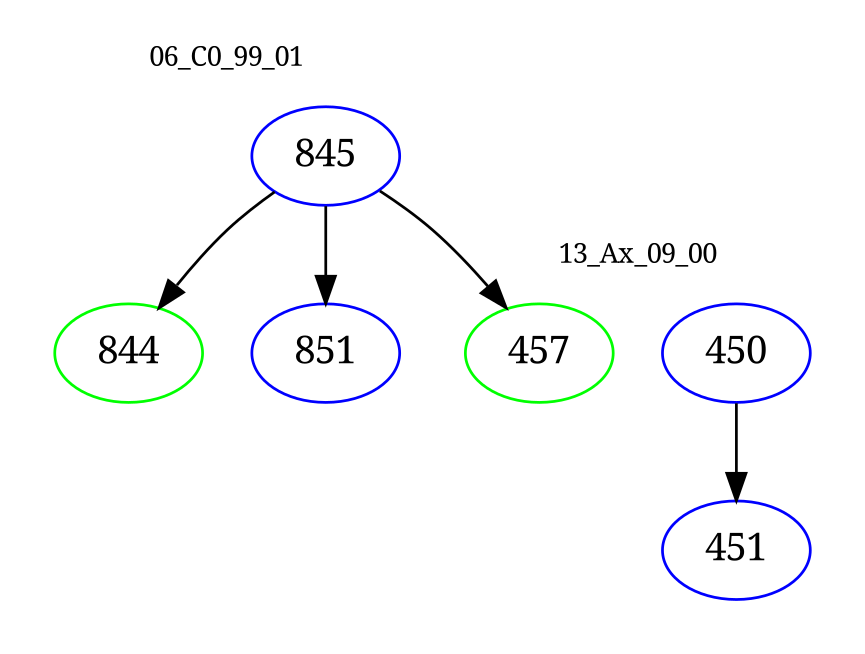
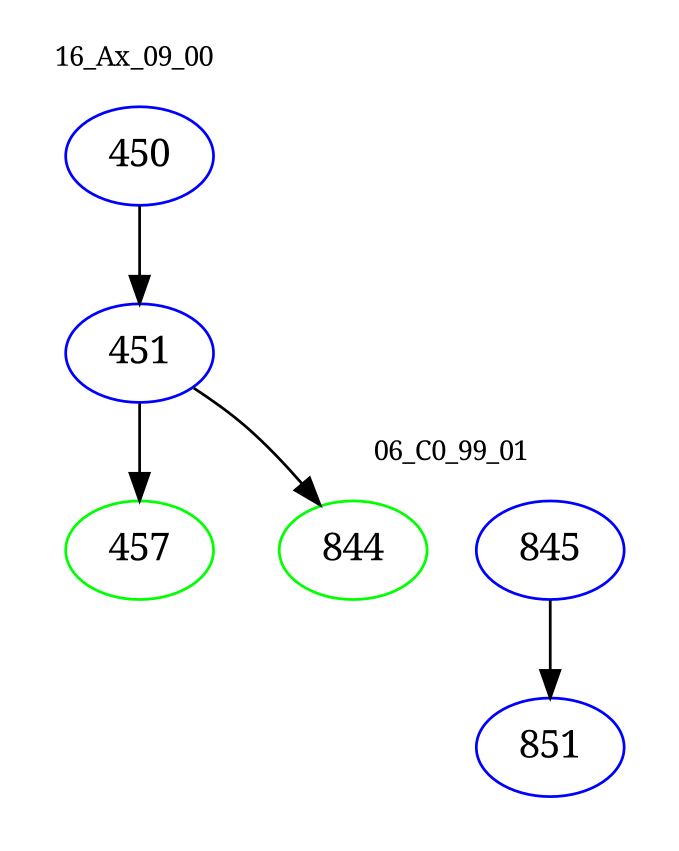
  digraph {
    fontname="Noto Serif"
    node [color=blue fontname="Noto Serif"]
    edge [color=black fontname="Noto Serif"]
    n1 [label=451]
    n2 [label=450]
    n3 [color=green label=457]
    n4 [label=845]
    n5 [color=green label=844]
    n6 [label=851]
    subgraph cluster_1 {
      color=white
      fontsize=10
-     label="13_Ax_09_00"
+     label="16_Ax_09_00"
      n1
      n2
      n3
    }
    subgraph cluster_2 {
      color=white
      fontsize=10
      label="06_C0_99_01"
      n4
      n5
      n6
    }
-   n4 -> n3
+   n1 -> n3
    n2 -> n1
-   n4 -> n5
+   n1 -> n5
    n4 -> n6
  }
